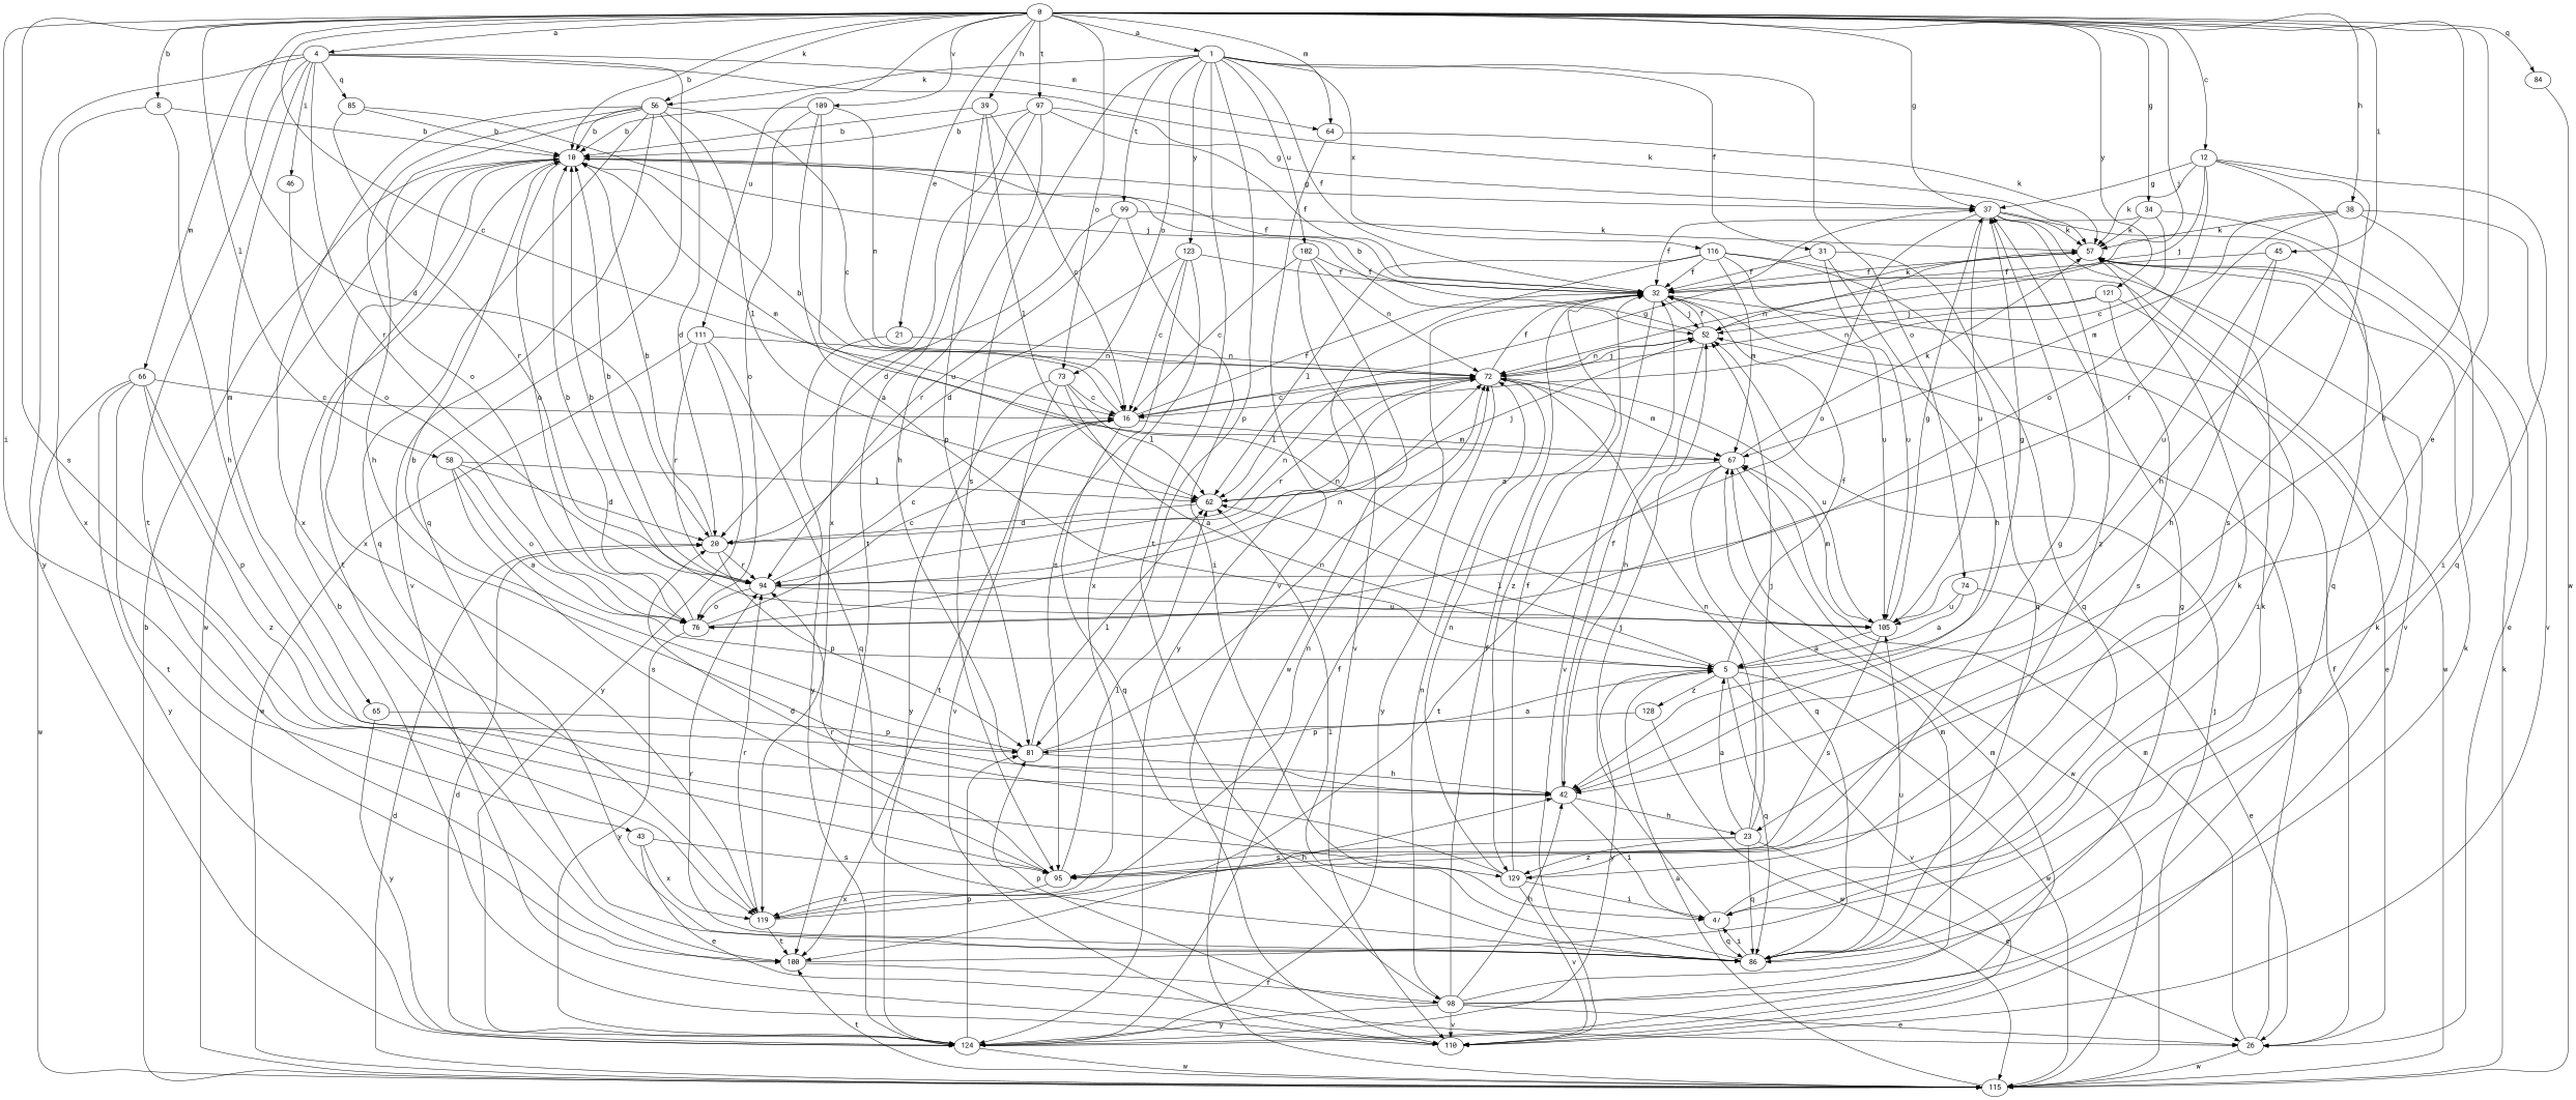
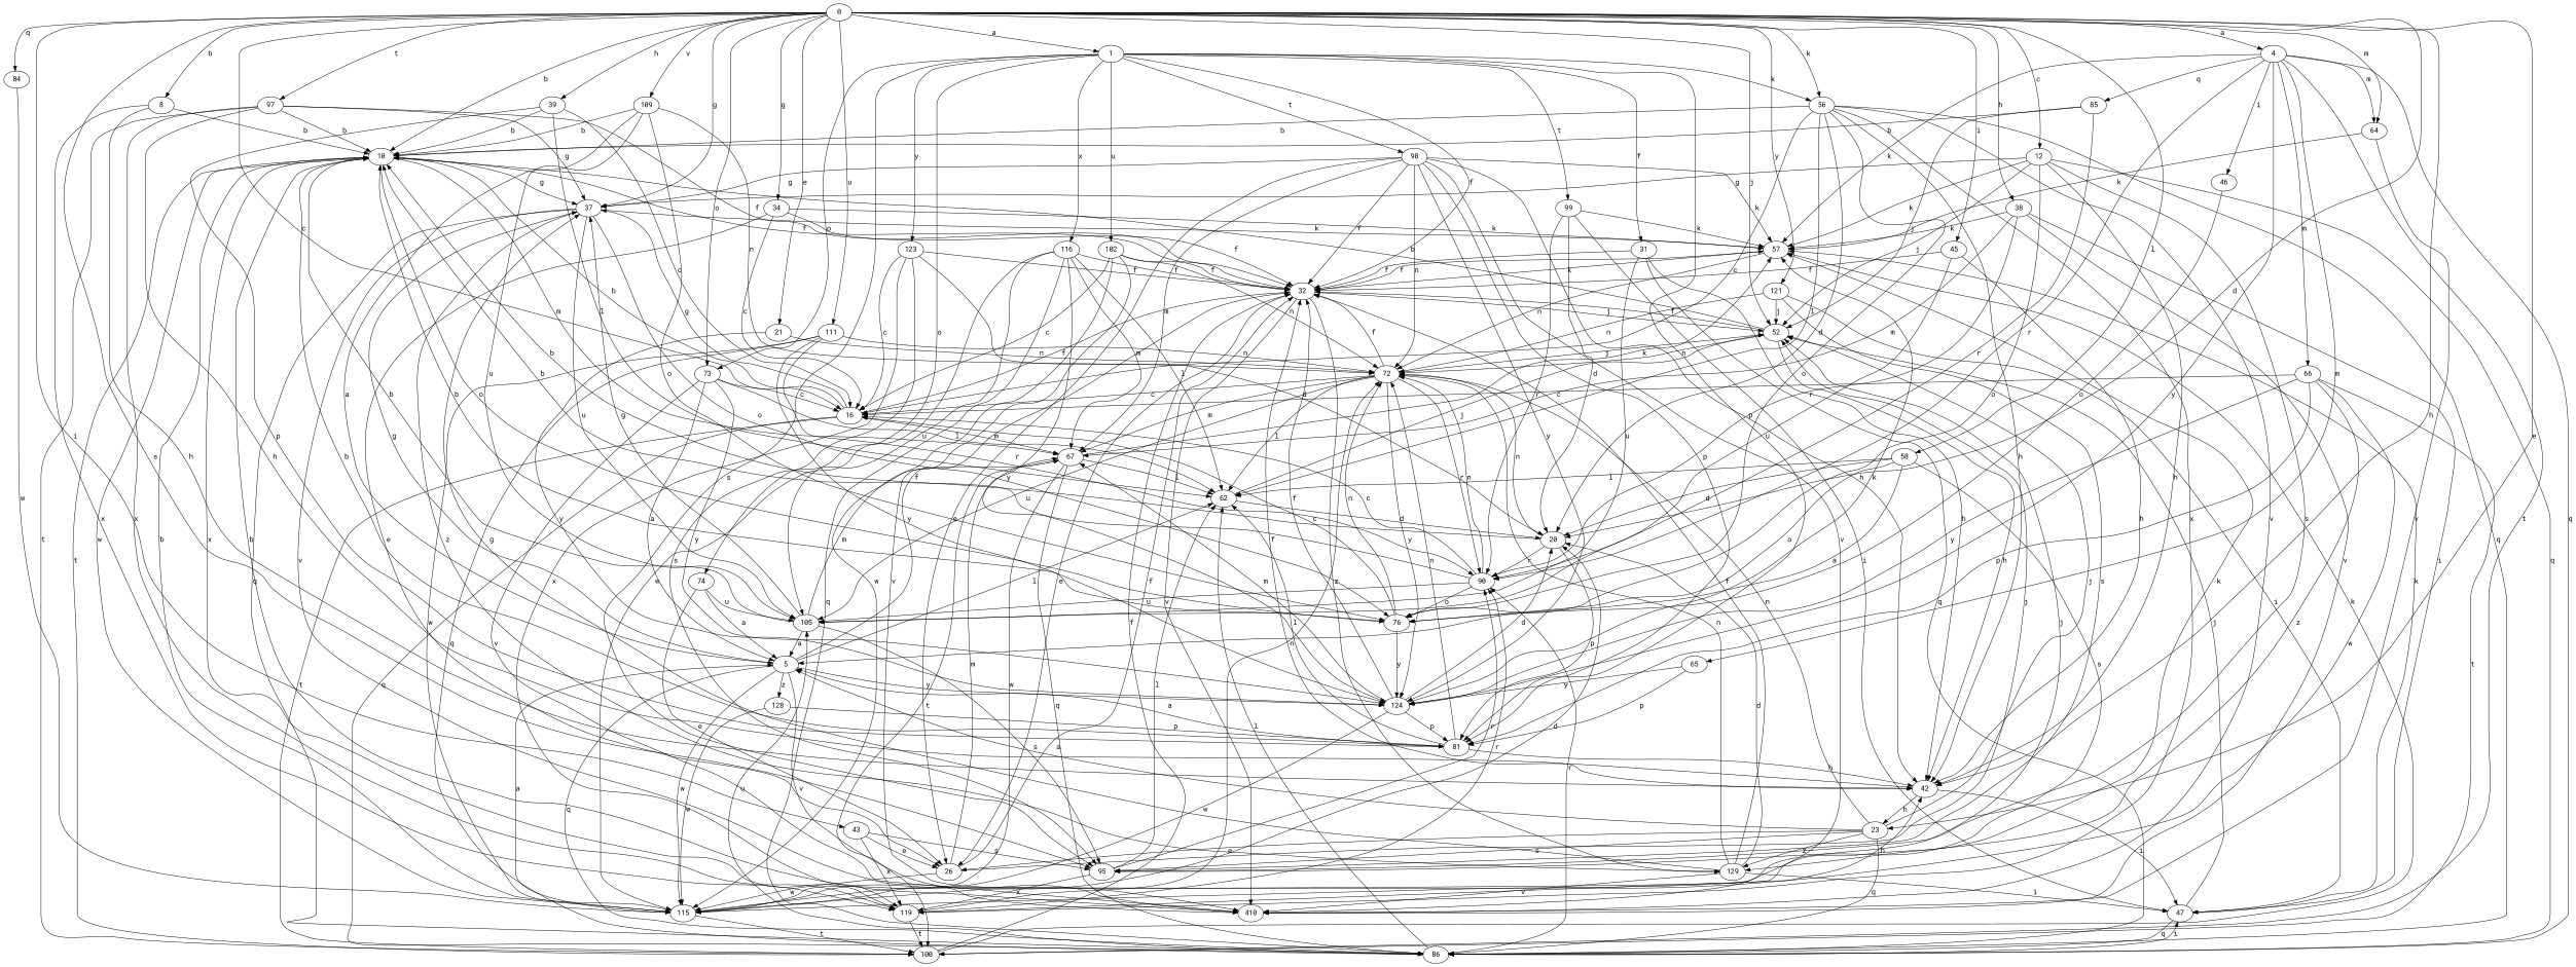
  strict digraph {
    fontname="Roboto Mono"
    node [fontname="Roboto Mono"]
    edge [fontname="Roboto Mono"]
    0
    1
    4
    8
    10
    12
    16
    20
    21
    23
    34
    37
    38
    39
    42
    43
    45
    52
    56
    58
    64
    73
    84
    95
    97
    n26 [label=111]
    109
    121
    31
    32
    74
    81
    98
    99
    102
    116
    123
    46
    57
    65
    66
    85
    86
-   90 [label=94]
+   90
    100
    124
    119
    115
    67
    76
    72
    5
    26
    129
-   110
+   110 [label=410]
    105
    47
    62
    128
    0 -> 1 [label=a]
    0 -> 4 [label=a]
    0 -> 8 [label=b]
    0 -> 10 [label=b]
    0 -> 12 [label=c]
    0 -> 16 [label=c]
    0 -> 20 [label=d]
    0 -> 21 [label=e]
    0 -> 23 [label=e]
    0 -> 34 [label=g]
    0 -> 37 [label=g]
    0 -> 38 [label=h]
    0 -> 39 [label=h]
    0 -> 42 [label=h]
    0 -> 43 [label=i]
    0 -> 45 [label=i]
    0 -> 52 [label=j]
    0 -> 56 [label=k]
    0 -> 58 [label=l]
    0 -> 64 [label=m]
    0 -> 73 [label=o]
    0 -> 84 [label=q]
    0 -> 95 [label=s]
    0 -> 97 [label=t]
    0 -> n26 [label=u]
    0 -> 109 [label=v]
    0 -> 121 [label=y]
    1 -> 56 [label=k]
    1 -> 73 [label=o]
    1 -> 95 [label=s]
    1 -> 31 [label=f]
    1 -> 32 [label=f]
    1 -> 74 [label=o]
    1 -> 81 [label=p]
    1 -> 98 [label=t]
    1 -> 99 [label=t]
    1 -> 102 [label=u]
    1 -> 116 [label=x]
    1 -> 123 [label=y]
    4 -> 64 [label=m]
    4 -> 46 [label=i]
    4 -> 57 [label=k]
    4 -> 65 [label=m]
    4 -> 66 [label=m]
    4 -> 85 [label=q]
    4 -> 86 [label=q]
    4 -> 90 [label=r]
    4 -> 100 [label=t]
    4 -> 124 [label=y]
    8 -> 10 [label=b]
    8 -> 42 [label=h]
    8 -> 119 [label=x]
    10 -> 37 [label=g]
    10 -> 32 [label=f]
    10 -> 100 [label=t]
    10 -> 119 [label=x]
    10 -> 115 [label=w]
    10 -> 67 [label=m]
    10 -> 76 [label=o]
    12 -> 37 [label=g]
    12 -> 42 [label=h]
    12 -> 52 [label=j]
    12 -> 95 [label=s]
    12 -> 57 [label=k]
    12 -> 86 [label=q]
    12 -> 76 [label=o]
    16 -> 10 [label=b]
    16 -> 37 [label=g]
    16 -> 32 [label=f]
    16 -> 86 [label=q]
    16 -> 100 [label=t]
    16 -> 67 [label=m]
    20 -> 10 [label=b]
    20 -> 81 [label=p]
    20 -> 90 [label=r]
    20 -> 72 [label=n]
    21 -> 124 [label=y]
    21 -> 72 [label=n]
    23 -> 52 [label=j]
    23 -> 95 [label=s]
    23 -> 86 [label=q]
    23 -> 72 [label=n]
    23 -> 5 [label=a]
    23 -> 26 [label=e]
    23 -> 129 [label=z]
    34 -> 16 [label=c]
    34 -> 32 [label=f]
    34 -> 57 [label=k]
    34 -> 26 [label=e]
    37 -> 57 [label=k]
    37 -> 86 [label=q]
    37 -> 76 [label=o]
    37 -> 129 [label=z]
    37 -> 110 [label=v]
    37 -> 105 [label=u]
    38 -> 57 [label=k]
    38 -> 90 [label=r]
    38 -> 67 [label=m]
    38 -> 110 [label=v]
    38 -> 47 [label=i]
    39 -> 10 [label=b]
    39 -> 16 [label=c]
    39 -> 81 [label=p]
    39 -> 62 [label=l]
    42 -> 23 [label=h]
    42 -> 32 [label=f]
    42 -> 47 [label=i]
    43 -> 95 [label=s]
    43 -> 119 [label=x]
    43 -> 26 [label=e]
    45 -> 42 [label=h]
    45 -> 32 [label=f]
    45 -> 105 [label=u]
    52 -> 10 [label=b]
    52 -> 42 [label=h]
    52 -> 32 [label=f]
    52 -> 72 [label=n]
    56 -> 10 [label=b]
    56 -> 16 [label=c]
    56 -> 20 [label=d]
    56 -> 42 [label=h]
    56 -> 86 [label=q]
    56 -> 119 [label=x]
    56 -> 76 [label=o]
    56 -> 110 [label=v]
    56 -> 62 [label=l]
    58 -> 20 [label=d]
    58 -> 95 [label=s]
    58 -> 76 [label=o]
    58 -> 5 [label=a]
    58 -> 62 [label=l]
    64 -> 57 [label=k]
    64 -> 110 [label=v]
    73 -> 16 [label=c]
    73 -> 124 [label=y]
    73 -> 5 [label=a]
    73 -> 110 [label=v]
    73 -> 62 [label=l]
    84 -> 115 [label=w]
    95 -> 90 [label=r]
    95 -> 119 [label=x]
    95 -> 62 [label=l]
    97 -> 10 [label=b]
    97 -> 37 [label=g]
    97 -> 42 [label=h]
    97 -> 32 [label=f]
    97 -> 100 [label=t]
    97 -> 119 [label=x]
    n26 -> 86 [label=q]
    n26 -> 90 [label=r]
    n26 -> 124 [label=y]
    n26 -> 115 [label=w]
    n26 -> 72 [label=n]
    109 -> 10 [label=b]
    109 -> 76 [label=o]
    109 -> 72 [label=n]
    109 -> 5 [label=a]
    109 -> 105 [label=u]
    121 -> 52 [label=j]
    121 -> 95 [label=s]
    121 -> 72 [label=n]
    121 -> 47 [label=i]
    31 -> 42 [label=h]
    31 -> 32 [label=f]
    31 -> 86 [label=q]
    31 -> 105 [label=u]
    32 -> 52 [label=j]
    32 -> 57 [label=k]
    32 -> 26 [label=e]
    32 -> 129 [label=z]
    32 -> 110 [label=v]
    74 -> 5 [label=a]
    74 -> 26 [label=e]
    74 -> 105 [label=u]
    81 -> 10 [label=b]
    81 -> 42 [label=h]
    81 -> 72 [label=n]
    81 -> 5 [label=a]
    81 -> 62 [label=l]
    98 -> 37 [label=g]
    98 -> 42 [label=h]
    98 -> 32 [label=f]
    98 -> 81 [label=p]
    98 -> 57 [label=k]
    98 -> 124 [label=y]
    98 -> 67 [label=m]
    98 -> 72 [label=n]
    98 -> 26 [label=e]
    98 -> 110 [label=v]
    99 -> 20 [label=d]
    99 -> 57 [label=k]
    99 -> 90 [label=r]
    99 -> 47 [label=i]
    102 -> 16 [label=c]
    102 -> 32 [label=f]
    102 -> 115 [label=w]
    102 -> 72 [label=n]
    102 -> 110 [label=v]
    116 -> 32 [label=f]
    116 -> 86 [label=q]
    116 -> 124 [label=y]
    116 -> 115 [label=w]
    116 -> 67 [label=m]
    116 -> 105 [label=u]
    116 -> 62 [label=l]
    123 -> 16 [label=c]
    123 -> 20 [label=d]
    123 -> 95 [label=s]
    123 -> 32 [label=f]
    123 -> 119 [label=x]
    46 -> 76 [label=o]
    57 -> 32 [label=f]
    57 -> 72 [label=n]
    65 -> 81 [label=p]
    65 -> 124 [label=y]
    66 -> 16 [label=c]
    66 -> 81 [label=p]
    66 -> 100 [label=t]
    66 -> 124 [label=y]
    66 -> 115 [label=w]
    66 -> 129 [label=z]
    85 -> 10 [label=b]
    85 -> 52 [label=j]
    85 -> 90 [label=r]
    86 -> 90 [label=r]
    86 -> 105 [label=u]
    86 -> 47 [label=i]
    86 -> 62 [label=l]
    90 -> 10 [label=b]
    90 -> 16 [label=c]
    90 -> 76 [label=o]
    90 -> 72 [label=n]
    90 -> 105 [label=u]
-   100 -> 98 [label=f]
+   100 -> 32 [label=f]
    100 -> 57 [label=k]
    124 -> 20 [label=d]
    124 -> 32 [label=f]
    124 -> 81 [label=p]
    124 -> 57 [label=k]
    124 -> 115 [label=w]
    124 -> 67 [label=m]
    119 -> 42 [label=h]
    119 -> 90 [label=r]
    119 -> 100 [label=t]
    119 -> 72 [label=n]
    115 -> 10 [label=b]
    115 -> 20 [label=d]
    115 -> 52 [label=j]
    115 -> 57 [label=k]
    115 -> 100 [label=t]
    115 -> 5 [label=a]
    67 -> 57 [label=k]
    67 -> 86 [label=q]
    67 -> 100 [label=t]
    67 -> 115 [label=w]
-   67 -> 62 [label=a]
+   67 -> 62 [label=l]
    76 -> 10 [label=b]
    76 -> 16 [label=c]
    76 -> 124 [label=y]
    76 -> 72 [label=n]
    72 -> 16 [label=c]
    72 -> 52 [label=j]
    72 -> 32 [label=f]
    72 -> 90 [label=r]
    72 -> 124 [label=y]
    72 -> 67 [label=m]
    72 -> 105 [label=u]
    72 -> 62 [label=l]
    5 -> 37 [label=g]
    5 -> 32 [label=f]
    5 -> 86 [label=q]
    5 -> 124 [label=y]
    5 -> 115 [label=w]
    5 -> 110 [label=v]
    5 -> 62 [label=l]
    5 -> 128 [label=z]
    26 -> 52 [label=j]
    26 -> 32 [label=f]
    26 -> 115 [label=w]
    26 -> 67 [label=m]
    129 -> 20 [label=d]
    129 -> 37 [label=g]
    129 -> 32 [label=f]
    129 -> 72 [label=n]
    129 -> 110 [label=v]
    129 -> 47 [label=i]
    110 -> 10 [label=b]
    105 -> 10 [label=b]
    105 -> 37 [label=g]
    105 -> 95 [label=s]
    105 -> 67 [label=m]
    105 -> 5 [label=a]
    47 -> 52 [label=j]
    47 -> 57 [label=k]
    47 -> 86 [label=q]
    62 -> 20 [label=d]
    62 -> 52 [label=j]
    128 -> 81 [label=p]
    128 -> 115 [label=w]
  }
